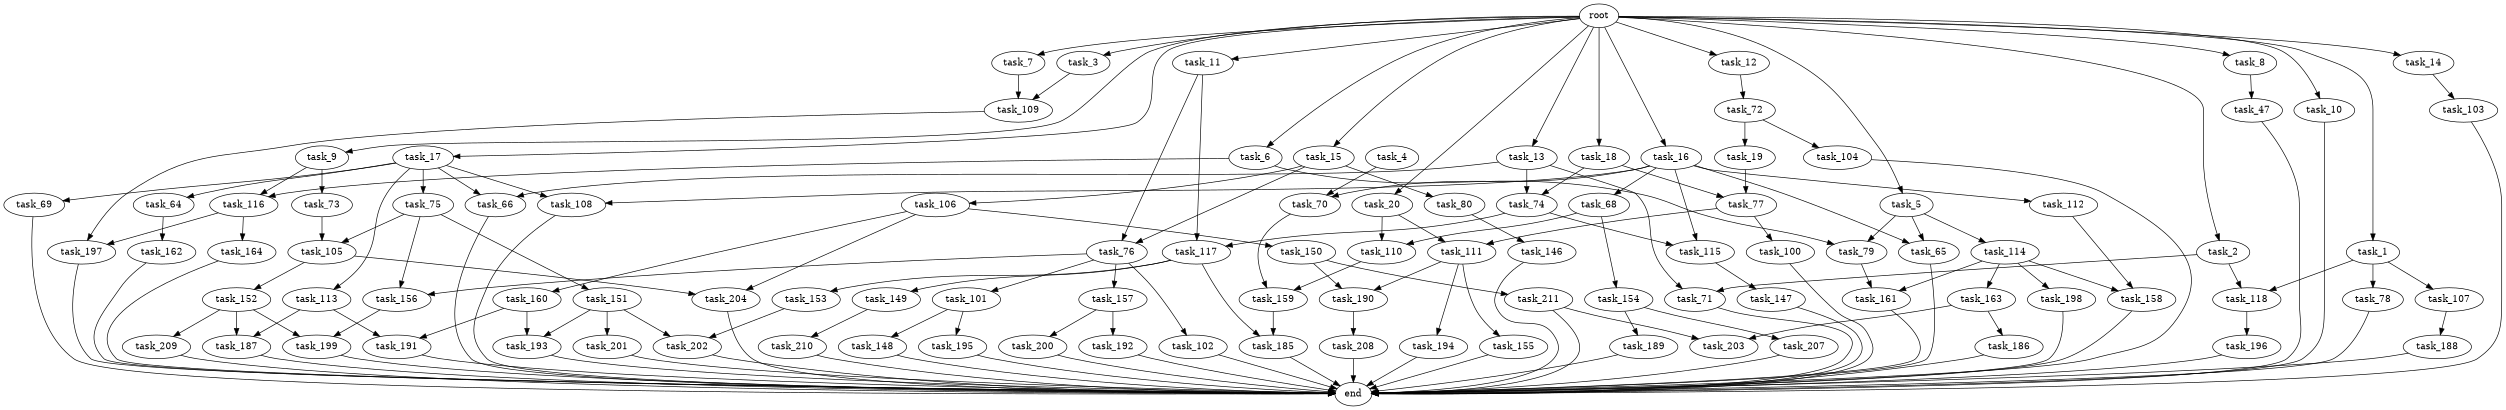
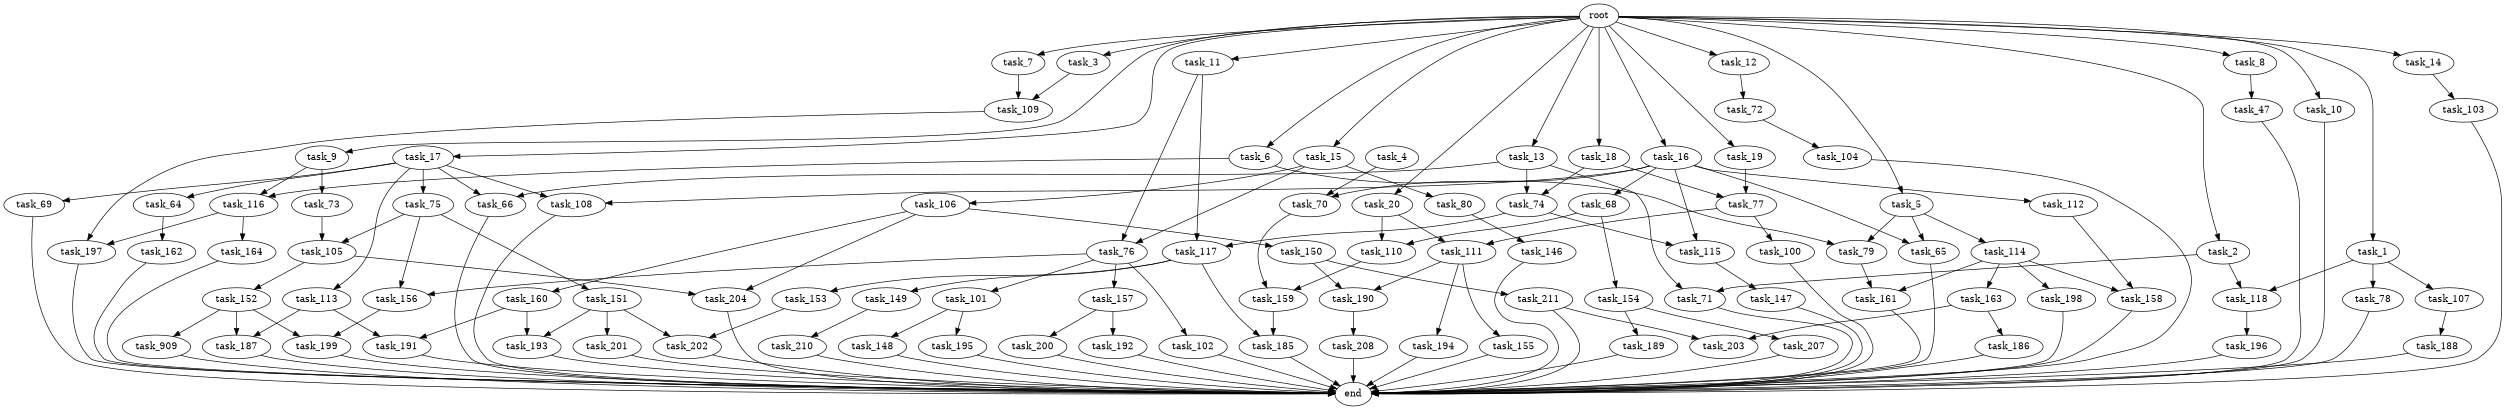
  digraph {
    task_11
    task_117
    task_76
    task_185
    task_153
    task_149
    task_157
    task_156
    task_102
    task_101
    task_195
    end
    task_64
    task_162
    task_17
    task_69
    task_113
    task_108
    task_75
    task_66
    task_187
    task_191
    task_105
    task_151
    task_190
    task_208
    task_112
    task_158
    task_104
-   task_209
+   task_209 [label=task_909]
    task_189
    task_199
    task_73
    task_204
    task_152
    task_197
    n37 [label=task_47]
    task_109
    task_7
    task_192
    task_200
    task_115
    task_147
    task_211
    task_203
    task_188
    task_164
    task_107
    task_72
    task_196
    task_118
    task_193
    task_198
    task_80
    task_146
    task_202
    task_207
    task_14
    task_103
    task_20
    task_110
    task_111
    task_159
    task_194
    task_155
    task_100
    task_9
    task_116
    task_210
    task_16
    task_70
    task_65
    task_68
    task_154
    task_8
    task_201
    root
    task_19
    task_13
    task_5
    task_6
    task_3
    task_18
    task_15
    task_10
    task_1
    task_2
    task_12
    task_4
    task_77
    task_74
    task_71
    task_79
    task_114
    task_106
    task_78
    task_161
    task_163
    task_150
    task_160
    task_148
    task_186
    task_11 -> task_117
    task_11 -> task_76
    task_117 -> task_185
    task_117 -> task_153
    task_117 -> task_149
    task_76 -> task_157
    task_76 -> task_156
    task_76 -> task_102
    task_76 -> task_101
    task_185 -> end
    task_153 -> task_202
    task_149 -> task_210
    task_157 -> task_192
    task_157 -> task_200
    task_156 -> task_199
    task_102 -> end
    task_101 -> task_195
    task_101 -> task_148
    task_195 -> end
    task_64 -> task_162
    task_162 -> end
    task_17 -> task_64
    task_17 -> task_69
    task_17 -> task_113
    task_17 -> task_108
    task_17 -> task_75
    task_17 -> task_66
    task_69 -> end
    task_113 -> task_187
    task_113 -> task_191
    task_108 -> end
    task_75 -> task_156
    task_75 -> task_105
    task_75 -> task_151
    task_66 -> end
    task_187 -> end
    task_191 -> end
    task_105 -> task_204
    task_105 -> task_152
    task_151 -> task_193
    task_151 -> task_202
    task_151 -> task_201
    task_190 -> task_208
    task_208 -> end
    task_112 -> task_158
    task_158 -> end
    task_104 -> end
    task_209 -> end
    task_189 -> end
    task_199 -> end
    task_73 -> task_105
    task_204 -> end
    task_152 -> task_187
    task_152 -> task_209
    task_152 -> task_199
    task_197 -> end
    n37 -> end
    task_109 -> task_197
    task_7 -> task_109
    task_192 -> end
    task_200 -> end
    task_115 -> task_147
    task_147 -> end
    task_211 -> end
    task_211 -> task_203
    task_188 -> end
    task_164 -> end
    task_107 -> task_188
    task_72 -> task_104
    task_196 -> end
    task_118 -> task_196
    task_193 -> end
    task_198 -> end
    task_80 -> task_146
    task_146 -> end
    task_202 -> end
    task_207 -> end
    task_14 -> task_103
    task_103 -> end
    task_20 -> task_110
    task_20 -> task_111
    task_110 -> task_159
    task_111 -> task_190
    task_111 -> task_194
    task_111 -> task_155
    task_159 -> task_185
    task_194 -> end
    task_155 -> end
    task_100 -> end
    task_9 -> task_73
    task_9 -> task_116
    task_116 -> task_197
    task_116 -> task_164
    task_210 -> end
    task_16 -> task_108
    task_16 -> task_112
    task_16 -> task_115
    task_16 -> task_70
    task_16 -> task_65
    task_16 -> task_68
    task_70 -> task_159
    task_65 -> end
    task_68 -> task_110
    task_68 -> task_154
    task_154 -> task_189
    task_154 -> task_207
    task_8 -> n37
    task_201 -> end
    root -> task_11
    root -> task_17
    root -> task_7
    root -> task_14
    root -> task_20
    root -> task_9
    root -> task_16
    root -> task_8
-   task_72 -> task_19
+   root -> task_19
    root -> task_13
    root -> task_5
    root -> task_6
    root -> task_3
    root -> task_18
    root -> task_15
    root -> task_10
    root -> task_1
    root -> task_2
    root -> task_12
    task_19 -> task_77
    task_13 -> task_66
    task_13 -> task_74
    task_13 -> task_71
    task_5 -> task_65
    task_5 -> task_79
    task_5 -> task_114
    task_6 -> task_116
    task_6 -> task_79
    task_3 -> task_109
    task_18 -> task_77
    task_18 -> task_74
    task_15 -> task_76
    task_15 -> task_80
    task_15 -> task_106
    task_10 -> end
    task_1 -> task_107
    task_1 -> task_118
    task_1 -> task_78
    task_2 -> task_118
    task_2 -> task_71
    task_12 -> task_72
    task_4 -> task_70
    task_77 -> task_111
    task_77 -> task_100
    task_74 -> task_117
    task_74 -> task_115
    task_71 -> end
    task_79 -> task_161
    task_114 -> task_158
    task_114 -> task_198
    task_114 -> task_161
    task_114 -> task_163
    task_106 -> task_204
    task_106 -> task_150
    task_106 -> task_160
    task_78 -> end
    task_161 -> end
    task_163 -> task_203
    task_163 -> task_186
    task_150 -> task_190
    task_150 -> task_211
    task_160 -> task_191
    task_160 -> task_193
    task_148 -> end
    task_186 -> end
  }
